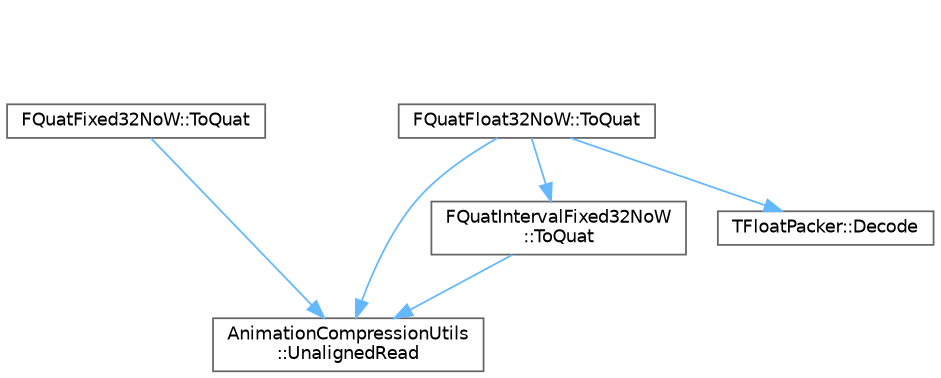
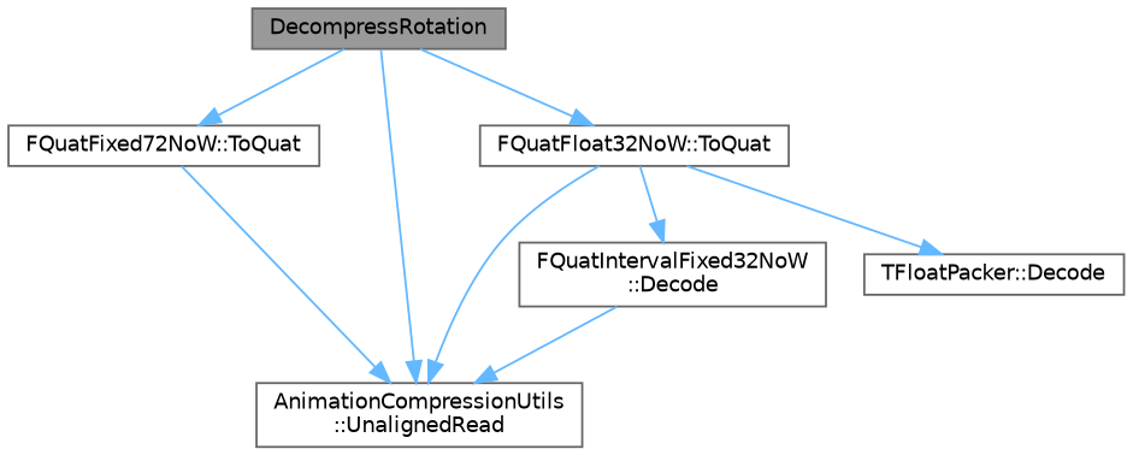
  digraph {
    rankdir=TB
    node [color=grey40 fillcolor=white fontname=Helvetica fontsize=10 shape=box style=filled]
    edge [color=steelblue1 fontname=Helvetica fontsize=10 labelfontname=Helvetica labelfontsize=10 style=solid]
-   n2 [height=0.2 label="FQuatFixed32NoW::ToQuat" width=0.4]
+   n1 [color=gray40 fillcolor=grey60 fontcolor=black height=0.2 label=DecompressRotation width=0.4]
+   n2 [height=0.2 label="FQuatFixed72NoW::ToQuat" width=0.4]
    n3 [height=0.2 label="AnimationCompressionUtils\l::UnalignedRead" width=0.4]
    n4 [height=0.2 label="FQuatFloat32NoW::ToQuat" width=0.4]
-   n5 [height=0.2 label="FQuatIntervalFixed32NoW\l::ToQuat" width=0.4]
+   n5 [height=0.2 label="FQuatIntervalFixed32NoW\l::Decode" width=0.4]
    n6 [height=0.2 label="TFloatPacker::Decode" width=0.4]
+   n1 -> n2
+   n1 -> n3
+   n1 -> n4
    n2 -> n3
    n4 -> n3
    n4 -> n5
    n4 -> n6
    n5 -> n3
  }
